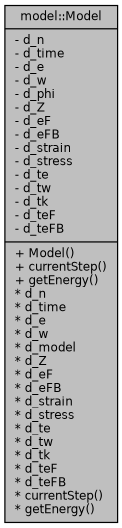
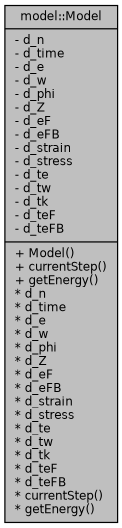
  digraph {
-   n1 [color=black fillcolor=grey75 fontcolor=black fontname=Helvetica fontsize=10 height=0.2 label="{model::Model\n|- d_n\l- d_time\l- d_e\l- d_w\l- d_phi\l- d_Z\l- d_eF\l- d_eFB\l- d_strain\l- d_stress\l- d_te\l- d_tw\l- d_tk\l- d_teF\l- d_teFB\l|+ Model()\l+ currentStep()\l+ getEnergy()\l* d_n\l* d_time\l* d_e\l* d_w\l* d_model\l* d_Z\l* d_eF\l* d_eFB\l* d_strain\l* d_stress\l* d_te\l* d_tw\l* d_tk\l* d_teF\l* d_teFB\l* currentStep()\l* getEnergy()\l}" shape=record style=filled width=0.4]
+   n1 [color=black fillcolor=grey75 fontcolor=black fontname=Helvetica fontsize=10 height=0.2 label="{model::Model\n|- d_n\l- d_time\l- d_e\l- d_w\l- d_phi\l- d_Z\l- d_eF\l- d_eFB\l- d_strain\l- d_stress\l- d_te\l- d_tw\l- d_tk\l- d_teF\l- d_teFB\l|+ Model()\l+ currentStep()\l+ getEnergy()\l* d_n\l* d_time\l* d_e\l* d_w\l* d_phi\l* d_Z\l* d_eF\l* d_eFB\l* d_strain\l* d_stress\l* d_te\l* d_tw\l* d_tk\l* d_teF\l* d_teFB\l* currentStep()\l* getEnergy()\l}" shape=record style=filled width=0.4]
  }
